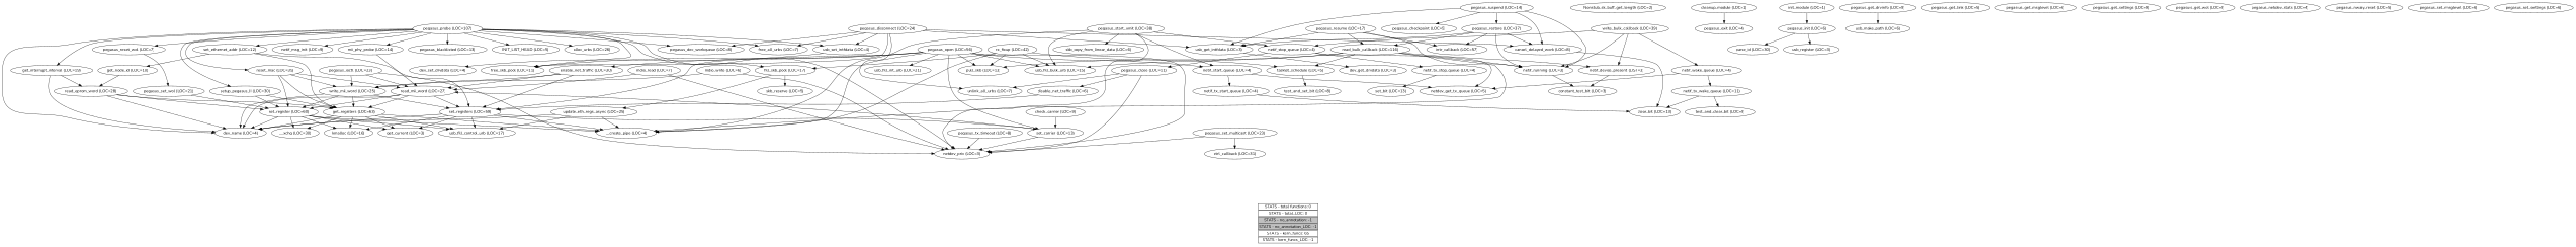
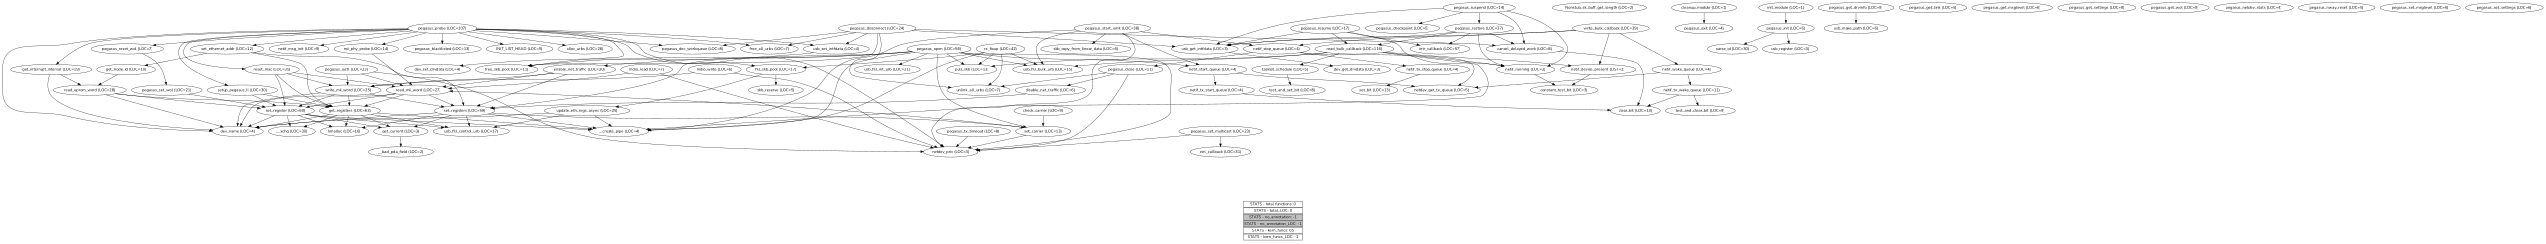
  digraph {
    fontname=Nunito
    label=<<table border="0" cellborder="1"> <tr><td>STATS - total functions: 0</td></tr> <tr><td>STATS - total_LOC: 0</td></tr> <tr><td bgcolor="gray">STATS - no_annotation: -1</td></tr> <tr><td bgcolor="gray">STATS - no_annotation_LOC: -1</td></tr> <tr><td>STATS - kern_funcs: 65</td></tr> <tr><td>STATS - kern_funcs_LOC: -1</td></tr> </table>>
    node [fontname=Nunito]
    edge [fontname=Nunito]
    n1 [label="INIT_LIST_HEAD (LOC=5)"]
    n2 [label="Nonstub_sk_buff_get_length (LOC=2)"]
+   n3 [label="__bad_pda_field (LOC=2)"]
    n4 [label="__create_pipe (LOC=4)"]
    n5 [label="__xchg (LOC=30)"]
    n6 [label="alloc_urbs (LOC=26)"]
    n7 [label="cancel_delayed_work (LOC=8)"]
    n8 [label="clear_bit (LOC=13)"]
    n9 [label="check_carrier (LOC=9)"]
    n10 [label="set_carrier (LOC=13)"]
    n11 [label="netdev_priv (LOC=3)"]
    n12 [label="read_mii_word (LOC=27)"]
    n13 [label="cleanup_module (LOC=1)"]
    n14 [label="pegasus_exit (LOC=4)"]
    n15 [label="constant_test_bit (LOC=3)"]
    n16 [label="ctrl_callback (LOC=31)"]
    n17 [label="update_eth_regs_async (LOC=25)"]
    n18 [label="dev_name (LOC=4)"]
    n19 [label="usb_fill_control_urb (LOC=17)"]
    n20 [label="dev_get_drvdata (LOC=3)"]
    n21 [label="dev_set_drvdata (LOC=4)"]
    n22 [label="disable_net_traffic (LOC=6)"]
    n23 [label="set_registers (LOC=59)"]
    n24 [label="get_current (LOC=3)"]
    n25 [label="kmalloc (LOC=16)"]
    n26 [label="enable_net_traffic (LOC=30)"]
    n27 [label="write_mii_word (LOC=25)"]
    n28 [label="get_registers (LOC=63)"]
    n29 [label="set_register (LOC=60)"]
    n30 [label="fill_skb_pool (LOC=17)"]
    n31 [label="skb_reserve (LOC=5)"]
    n32 [label="free_all_urbs (LOC=7)"]
    n33 [label="free_skb_pool (LOC=11)"]
    n34 [label="get_interrupt_interval (LOC=19)"]
    n35 [label="read_eprom_word (LOC=28)"]
    n36 [label="get_node_id (LOC=10)"]
    n37 [label="init_module (LOC=1)"]
    n38 [label="pegasus_init (LOC=6)"]
    n39 [label="parse_id (LOC=30)"]
    n40 [label="usb_register (LOC=3)"]
    n41 [label="intr_callback (LOC=57)"]
    n42 [label="mdio_read (LOC=7)"]
    n43 [label="mdio_write (LOC=6)"]
    n44 [label="mii_phy_probe (LOC=14)"]
    n45 [label="netdev_get_tx_queue (LOC=5)"]
    n46 [label="netif_device_present (LIST=3)"]
    n47 [label="netif_msg_init (LOC=9)"]
    n48 [label="netif_running (LOC=3)"]
    n49 [label="netif_start_queue (LOC=4)"]
    n50 [label="netif_tx_start_queue (LOC=4)"]
    n51 [label="netif_stop_queue (LOC=4)"]
    n52 [label="netif_tx_stop_queue (LOC=4)"]
    n53 [label="pegasus_close (LOC=11)"]
    n54 [label="set_bit (LOC=13)"]
    n55 [label="netif_tx_wake_queue (LOC=11)"]
    n56 [label="test_and_clear_bit (LOC=9)"]
    n57 [label="netif_wake_queue (LOC=4)"]
    n58 [label="pegasus_blacklisted (LOC=13)"]
    n59 [label="pegasus_checkpoint (LOC=5)"]
    n60 [label="unlink_all_urbs (LOC=7)"]
    n61 [label="pegasus_dec_workqueue (LOC=8)"]
    n62 [label="pegasus_disconnect (LOC=24)"]
    n63 [label="usb_get_intfdata (LOC=3)"]
    n64 [label="usb_set_intfdata (LOC=4)"]
    n65 [label="pegasus_get_drvinfo (LOC=9)"]
    n66 [label="usb_make_path (LOC=6)"]
    n67 [label="pegasus_get_link (LOC=5)"]
    n68 [label="pegasus_get_msglevel (LOC=6)"]
    n69 [label="pegasus_get_settings (LOC=9)"]
    n70 [label="pegasus_get_wol (LOC=9)"]
    n71 [label="pegasus_ioctl (LOC=23)"]
    n72 [label="pegasus_netdev_stats (LOC=4)"]
    n73 [label="pegasus_nway_reset (LOC=5)"]
    n74 [label="pegasus_open (LOC=56)"]
    n75 [label="pull_skb (LOC=13)"]
    n76 [label="usb_fill_bulk_urb (LOC=15)"]
    n77 [label="usb_fill_int_urb (LOC=21)"]
    n78 [label="pegasus_probe (LOC=107)"]
    n79 [label="pegasus_reset_wol (LOC=7)"]
    n80 [label="reset_mac (LOC=35)"]
    n81 [label="set_ethernet_addr (LOC=12)"]
    n82 [label="setup_pegasus_II (LOC=30)"]
    n83 [label="pegasus_set_wol (LOC=21)"]
    n84 [label="pegasus_restore (LOC=37)"]
    n85 [label="read_bulk_callback (LOC=116)"]
    n86 [label="tasklet_schedule (LOC=5)"]
    n87 [label="pegasus_resume (LOC=17)"]
    n88 [label="pegasus_set_msglevel (LOC=6)"]
    n89 [label="pegasus_set_multicast (LOC=23)"]
    n90 [label="pegasus_set_settings (LOC=6)"]
    n91 [label="pegasus_start_xmit (LOC=38)"]
    n92 [label="skb_copy_from_linear_data (LOC=6)"]
    n93 [label="pegasus_suspend (LOC=14)"]
    n94 [label="pegasus_tx_timeout (LOC=8)"]
    n95 [label="test_and_set_bit (LOC=8)"]
    n96 [label="rx_fixup (LOC=42)"]
    n97 [label="write_bulk_callback (LOC=39)"]
    n7 -> n8
    n9 -> n10
    n10 -> n11
    n10 -> n12
    n12 -> n18
    n12 -> n23
    n12 -> n28
    n12 -> n29
    n13 -> n14
    n17 -> n4
    n17 -> n18
    n17 -> n19
    n22 -> n23
    n23 -> n4
    n23 -> n10
    n23 -> n18
    n23 -> n19
    n23 -> n24
    n23 -> n25
+   n24 -> n3
    n26 -> n12
    n26 -> n23
    n26 -> n27
    n27 -> n18
    n27 -> n23
    n27 -> n28
    n27 -> n29
    n28 -> n4
    n28 -> n5
    n28 -> n18
    n28 -> n19
    n28 -> n24
    n28 -> n25
    n29 -> n4
    n29 -> n5
    n29 -> n18
    n29 -> n19
    n29 -> n24
    n29 -> n25
    n30 -> n17
    n30 -> n31
    n34 -> n18
    n34 -> n35
    n35 -> n18
    n35 -> n28
    n35 -> n29
    n36 -> n35
    n37 -> n38
    n38 -> n39
    n38 -> n40
    n42 -> n11
    n42 -> n12
    n43 -> n11
    n43 -> n27
    n44 -> n12
    n46 -> n15
    n48 -> n15
    n49 -> n45
    n49 -> n50
    n50 -> n8
    n51 -> n45
    n51 -> n52
    n51 -> n53
    n52 -> n54
    n53 -> n11
    n53 -> n22
    n53 -> n60
    n55 -> n8
    n55 -> n56
    n57 -> n45
    n57 -> n55
    n62 -> n7
    n62 -> n32
    n62 -> n33
    n62 -> n60
    n62 -> n61
    n62 -> n63
    n62 -> n64
    n63 -> n20
    n64 -> n21
    n65 -> n66
    n71 -> n11
    n71 -> n12
    n71 -> n27
    n74 -> n4
    n74 -> n10
    n74 -> n11
    n74 -> n23
    n74 -> n26
    n74 -> n33
    n74 -> n49
    n74 -> n75
    n74 -> n76
    n74 -> n77
    n78 -> n1
    n78 -> n6
    n78 -> n11
    n78 -> n18
    n78 -> n30
    n78 -> n32
    n78 -> n33
    n78 -> n34
    n78 -> n44
    n78 -> n47
    n78 -> n58
    n78 -> n61
    n78 -> n64
    n78 -> n79
    n78 -> n80
    n78 -> n81
    n78 -> n82
    n79 -> n83
    n80 -> n12
    n80 -> n27
    n80 -> n28
    n80 -> n29
    n81 -> n23
    n81 -> n28
    n81 -> n36
    n82 -> n28
    n82 -> n29
    n83 -> n29
    n84 -> n7
    n84 -> n41
    n84 -> n48
    n84 -> n63
    n84 -> n85
    n85 -> n4
    n85 -> n46
    n85 -> n48
    n85 -> n75
    n85 -> n76
    n85 -> n86
    n86 -> n95
    n87 -> n41
    n87 -> n48
    n87 -> n63
    n87 -> n85
    n89 -> n11
    n89 -> n16
    n91 -> n4
    n91 -> n11
    n91 -> n49
    n91 -> n51
    n91 -> n76
    n91 -> n92
    n93 -> n7
    n93 -> n48
    n93 -> n59
    n93 -> n63
    n93 -> n84
    n94 -> n11
    n96 -> n4
    n96 -> n30
    n96 -> n75
    n96 -> n76
-   n96 -> n86
+   n96 -> n60
    n97 -> n46
-   n97 -> n48
+   n97 -> n63
    n97 -> n51
    n97 -> n57
  }
